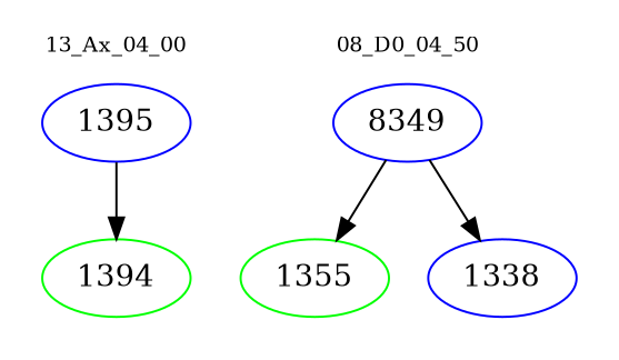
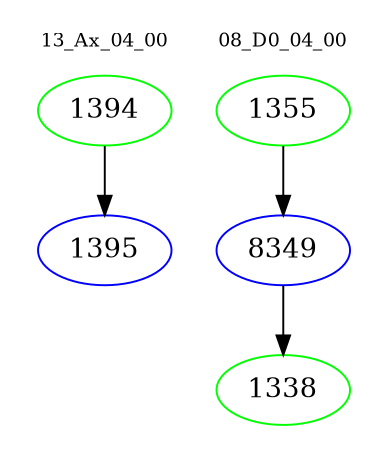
  digraph {
    node [color=green]
    edge [color=black]
    n1 [color=blue label=1395]
    n2 [label=1394]
    n3 [color=blue label=8349]
    n4 [label=1355]
-   n5 [color=blue label=1338]
+   n5 [label=1338]
    subgraph cluster_1 {
      color=white
      fontsize=10
      label="13_Ax_04_00"
      n1
      n2
    }
    subgraph cluster_2 {
      color=white
      fontsize=10
-     label="08_D0_04_50"
+     label="08_D0_04_00"
      n3
      n4
      n5
    }
-   n1 -> n2
-   n3 -> n4
+   n2 -> n1
+   n4 -> n3
    n3 -> n5
  }
